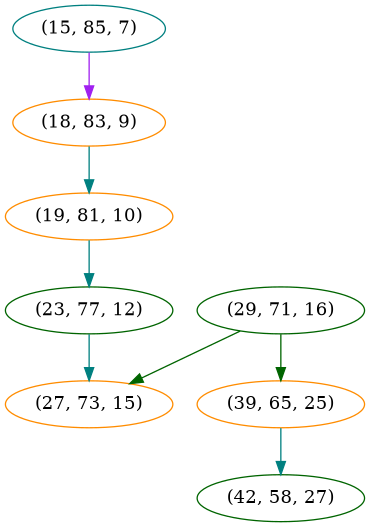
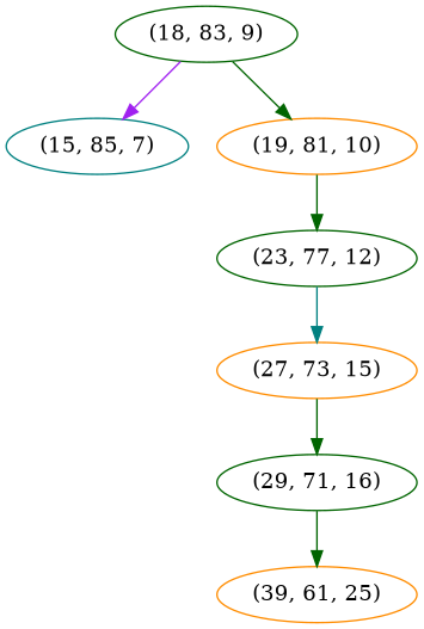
  digraph {
    fontname="DejaVu Serif"
    node [color=darkorange fontname="DejaVu Serif"]
    edge [color=teal fontname="DejaVu Serif"]
    "(15, 85, 7)" [color=teal]
-   "(18, 83, 9)"
+   "(18, 83, 9)" [color=darkgreen]
    "(19, 81, 10)"
    "(23, 77, 12)" [color=darkgreen]
    "(27, 73, 15)"
    "(29, 71, 16)" [color=darkgreen]
-   "(39, 61, 25)" [label="(39, 65, 25)"]
-   "(42, 58, 27)" [color=darkgreen]
-   "(15, 85, 7)" -> "(18, 83, 9)" [color=purple]
-   "(18, 83, 9)" -> "(19, 81, 10)"
-   "(19, 81, 10)" -> "(23, 77, 12)"
+   "(39, 61, 25)"
+   "(18, 83, 9)" -> "(15, 85, 7)" [color=purple]
+   "(18, 83, 9)" -> "(19, 81, 10)" [color=darkgreen]
+   "(19, 81, 10)" -> "(23, 77, 12)" [color=darkgreen]
    "(23, 77, 12)" -> "(27, 73, 15)"
-   "(29, 71, 16)" -> "(27, 73, 15)" [color=darkgreen]
+   "(27, 73, 15)" -> "(29, 71, 16)" [color=darkgreen]
    "(29, 71, 16)" -> "(39, 61, 25)" [color=darkgreen]
-   "(39, 61, 25)" -> "(42, 58, 27)"
  }
